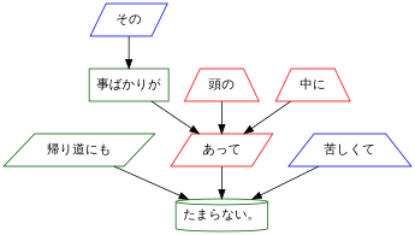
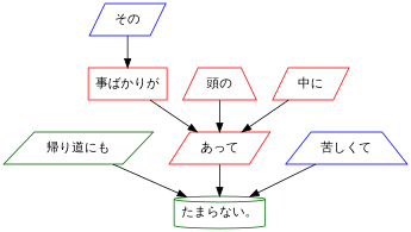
  digraph {
    fontname=Merriweather
    node [color=darkgreen fontname=Merriweather shape=parallelogram]
    edge [fontname=Merriweather]
    n1 [label="帰り道にも"]
    n2 [label="たまらない。" shape=cylinder]
    n3 [color=blue label="その"]
-   n4 [label="事ばかりが" shape=box]
+   n4 [color=red label="事ばかりが" shape=box]
    n5 [color=red label="あって"]
    n6 [color=red label="頭の" shape=trapezium]
-   n7 [color=red label="中に" shape=trapezium]
+   n7 [color=red label="中に"]
    n8 [color=blue label="苦しくて" shape=trapezium]
    n1 -> n2
    n3 -> n4
    n4 -> n5
    n5 -> n2
    n6 -> n5
    n7 -> n5
    n8 -> n2
  }
